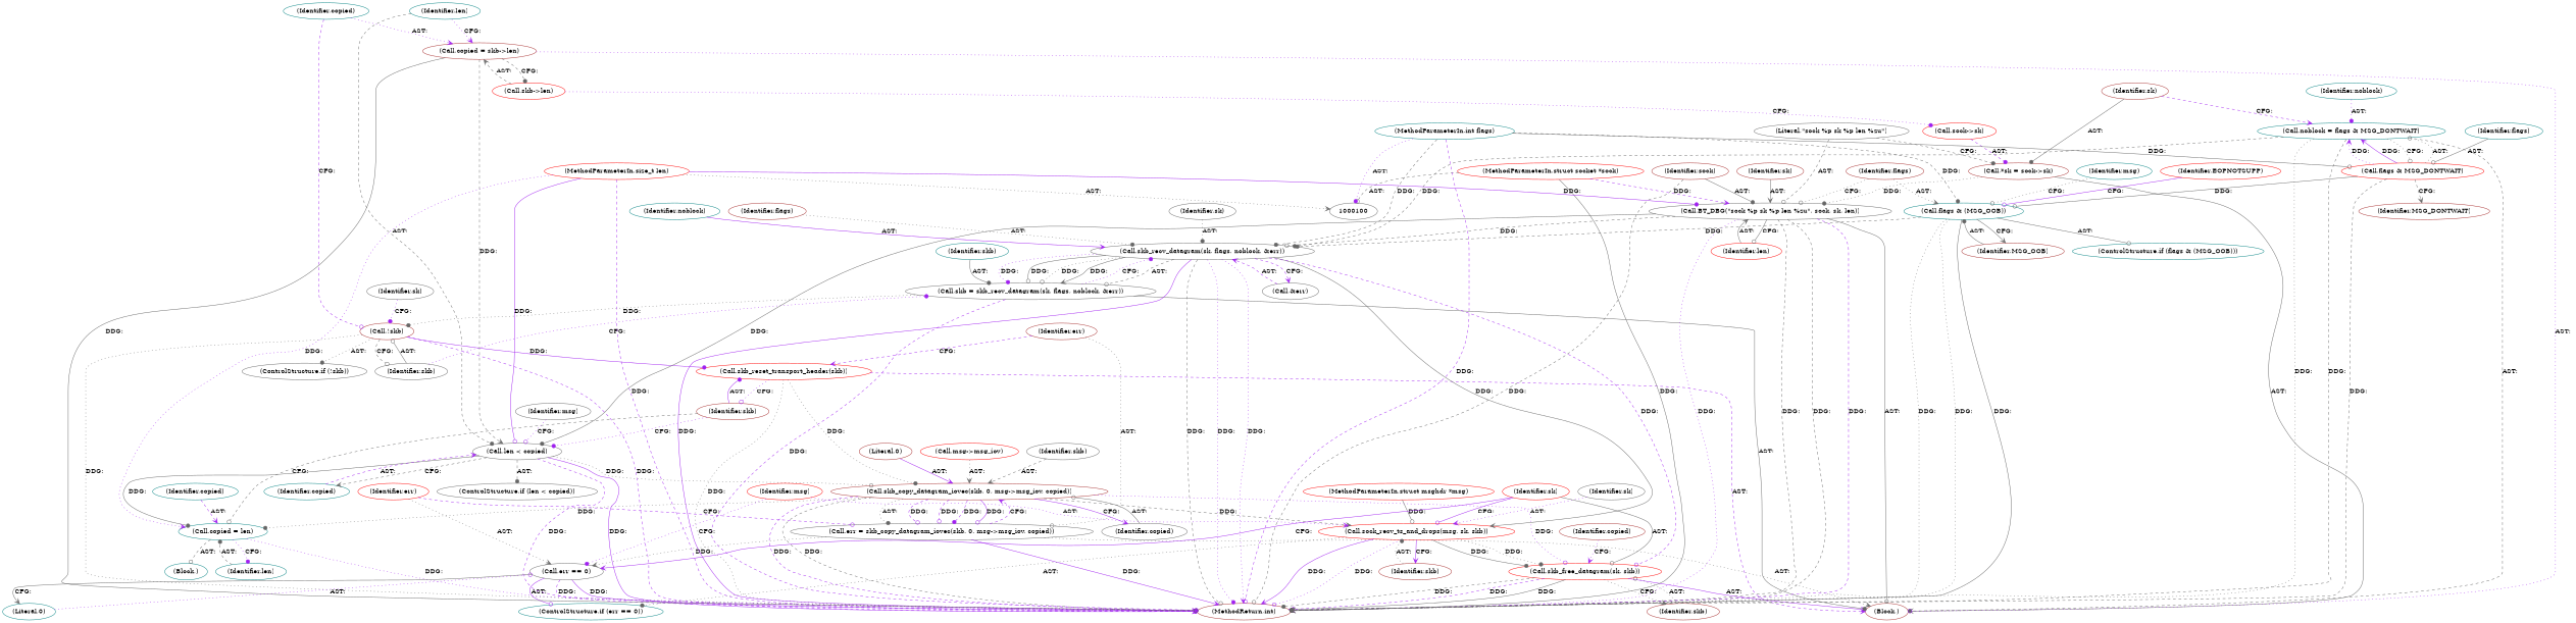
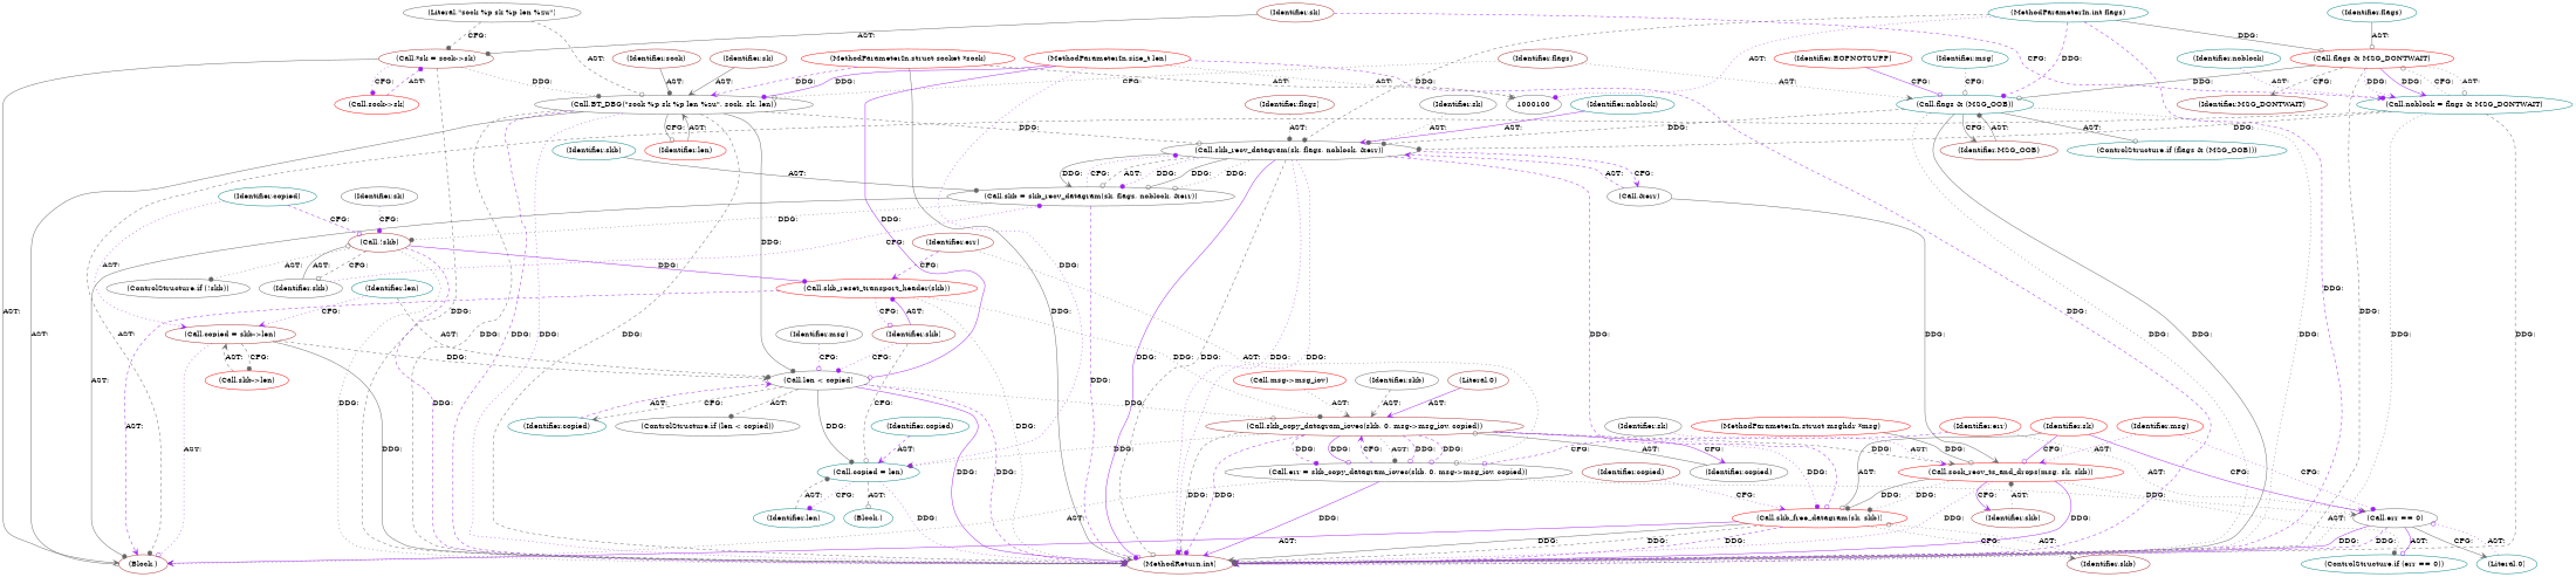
  digraph {
    node [color=brown]
    edge [arrowhead=dot color=gray40 style=dotted]
    n1 [label="(Call,skb_copy_datagram_iovec(skb, 0, msg->msg_iov, copied))"]
    n2 [color=gray40 label="(Call,err = skb_copy_datagram_iovec(skb, 0, msg->msg_iov, copied))"]
    n3 [color=red label="(Call,sock_recv_ts_and_drops(msg, sk, skb))"]
    n4 [color=red label="(Call,skb_free_datagram(sk, skb))"]
    n5 [color=gray40 label="(Identifier,copied)"]
    n6 [label="(MethodReturn,int)"]
    n7 [color=teal label="(Call,copied = len)"]
    n8 [label="(Block,)"]
    n9 [color=gray40 label="(Call,err == 0)"]
    n10 [color=teal label="(ControlStructure,if (err == 0))"]
    n11 [label="(Identifier,skb)"]
    n12 [label="(Identifier,skb)"]
    n13 [color=red label="(Call,skb_reset_transport_header(skb))"]
    n14 [label="(Identifier,skb)"]
    n15 [color=gray40 label="(Call,len < copied)"]
    n16 [label="(Call,!skb)"]
    n17 [color=gray40 label="(ControlStructure,if (!skb))"]
    n18 [color=gray40 label="(Identifier,skb)"]
    n19 [color=gray40 label="(Call,skb = skb_recv_datagram(sk, flags, noblock, &err))"]
    n20 [color=gray40 label="(Call,skb_recv_datagram(sk, flags, noblock, &err))"]
    n21 [color=gray40 label="(Call,&err)"]
    n22 [color=gray40 label="(Call,BT_DBG(\"sock %p sk %p len %zu\", sock, sk, len))"]
    n23 [color=red label="(Identifier,len)"]
    n24 [color=gray40 label="(ControlStructure,if (len < copied))"]
    n25 [color=teal label="(Identifier,copied)"]
    n26 [color=red label="(MethodParameterIn,struct socket *sock)"]
    1000100 [color=gray40]
    n28 [label="(Call,*sk = sock->sk)"]
    n29 [color=red label="(Call,sock->sk)"]
    n30 [color=red label="(MethodParameterIn,size_t len)"]
    n31 [color=teal label="(Identifier,len)"]
    n32 [color=teal label="(Block,)"]
    n33 [color=teal label="(Call,flags & (MSG_OOB))"]
    n34 [label="(Identifier,MSG_OOB)"]
    n35 [color=teal label="(ControlStructure,if (flags & (MSG_OOB)))"]
    n36 [color=red label="(Call,flags & MSG_DONTWAIT)"]
    n37 [color=teal label="(Call,noblock = flags & MSG_DONTWAIT)"]
    n38 [label="(Identifier,MSG_DONTWAIT)"]
    n39 [color=teal label="(MethodParameterIn,int flags)"]
    n40 [label="(Call,copied = skb->len)"]
    n41 [color=red label="(Call,skb->len)"]
    n42 [color=teal label="(Literal,0)"]
    n43 [label="(Identifier,err)"]
    n44 [color=gray40 label="(Identifier,sk)"]
    n45 [color=red label="(Call,msg->msg_iov)"]
    n46 [color=teal label="(Identifier,copied)"]
    n47 [label="(Identifier,flags)"]
    n48 [color=teal label="(Identifier,flags)"]
    n49 [color=teal label="(Identifier,noblock)"]
    n50 [color=teal label="(Identifier,skb)"]
    n51 [color=gray40 label="(Identifier,skb)"]
    n52 [color=gray40 label="(Identifier,sk)"]
    n53 [color=teal label="(Identifier,msg)"]
    n54 [label="(Identifier,sock)"]
    n55 [label="(Identifier,flags)"]
    n56 [color=red label="(Identifier,EOPNOTSUPP)"]
    n57 [label="(Identifier,sk)"]
    n58 [color=teal label="(Identifier,copied)"]
    n59 [color=teal label="(Identifier,len)"]
    n60 [color=red label="(MethodParameterIn,struct msghdr *msg)"]
    n61 [color=red label="(Identifier,msg)"]
    n62 [color=gray40 label="(Identifier,sk)"]
    n63 [label="(Identifier,sk)"]
    n64 [label="(Identifier,copied)"]
    n65 [color=red label="(Identifier,err)"]
    n66 [color=gray40 label="(Identifier,msg)"]
    n67 [label="(Literal,0)"]
    n68 [color=red label="(Identifier,sk)"]
    n69 [color=gray40 label="(Literal,\"sock %p sk %p len %zu\")"]
    n70 [color=teal label="(Identifier,noblock)"]
    n1 -> n2 [label="AST: "]
    n1 -> n2 [arrowhead=odot color=purple label="DDG: " style=dashed]
    n1 -> n2 [arrowhead=odot color=purple label="DDG: " style=dashed]
    n1 -> n2 [color=purple label="DDG: " style=dashed]
    n1 -> n2 [arrowhead=odot color=purple label="DDG: " style=solid]
    n1 -> n3 [arrowhead=vee label="DDG: " style=dashed]
-   n1 -> n4 [arrowhead=odot color=purple label="DDG: "]
+   n1 -> n4 [color=purple label="DDG: "]
    n1 -> n5 [arrowhead=vee color=purple label="CFG: " style=solid]
    n1 -> n6 [arrowhead=odot label="DDG: " style=dashed]
    n1 -> n6 [color=purple label="DDG: " style=dashed]
    n1 -> n7 [label="DDG: "]
    n2 -> n1 [arrowhead=vee color=purple label="CFG: " style=dashed]
    n2 -> n6 [arrowhead=vee color=purple label="DDG: " style=solid]
    n2 -> n8 [arrowhead=vee label="AST: "]
    n2 -> n9 [arrowhead=vee label="DDG: "]
    n3 -> n4 [label="DDG: " style=solid]
    n3 -> n4 [label="DDG: "]
    n3 -> n6 [arrowhead=odot color=purple label="DDG: "]
    n3 -> n6 [arrowhead=vee color=purple label="DDG: " style=solid]
    n3 -> n10 [label="AST: "]
    n3 -> n11 [arrowhead=vee color=purple label="CFG: " style=solid]
    n4 -> n6 [arrowhead=vee label="DDG: " style=solid]
    n4 -> n6 [label="DDG: " style=dashed]
    n4 -> n6 [arrowhead=vee color=purple label="DDG: " style=dashed]
    n4 -> n8 [arrowhead=vee color=purple label="AST: " style=solid]
    n4 -> n12 [arrowhead=vee label="CFG: "]
    n5 -> n1 [arrowhead=odot label="AST: " style=solid]
    n7 -> n6 [color=purple label="DDG: "]
    n7 -> n31 [color=purple label="CFG: "]
    n7 -> n32 [arrowhead=odot label="AST: " style=dashed]
    n9 -> n6 [color=purple label="DDG: " style=solid]
    n9 -> n6 [arrowhead=vee color=purple label="DDG: " style=dashed]
    n9 -> n10 [arrowhead=odot color=purple label="AST: " style=solid]
    n9 -> n42 [arrowhead=vee label="CFG: " style=solid]
    n11 -> n3 [label="AST: "]
    n12 -> n4 [arrowhead=odot label="AST: "]
    n13 -> n1 [label="DDG: "]
    n13 -> n6 [label="DDG: "]
    n13 -> n8 [arrowhead=vee color=purple label="AST: " style=dashed]
    n13 -> n14 [arrowhead=odot color=purple label="CFG: "]
    n14 -> n7 [arrowhead=odot label="CFG: " style=dashed]
    n14 -> n13 [color=purple label="AST: " style=solid]
    n14 -> n15 [color=purple label="CFG: "]
    n15 -> n1 [arrowhead=odot label="DDG: "]
    n15 -> n6 [arrowhead=vee color=purple label="DDG: " style=solid]
    n15 -> n6 [arrowhead=vee color=purple label="DDG: " style=dashed]
    n15 -> n7 [label="DDG: " style=solid]
    n15 -> n24 [label="AST: " style=dashed]
    n15 -> n25 [arrowhead=vee label="CFG: " style=dashed]
    n16 -> n6 [arrowhead=odot label="DDG: "]
    n16 -> n6 [arrowhead=odot color=purple label="DDG: " style=dashed]
    n16 -> n13 [color=purple label="DDG: " style=solid]
    n16 -> n17 [label="AST: "]
    n16 -> n18 [arrowhead=odot label="CFG: " style=dashed]
    n18 -> n16 [arrowhead=odot label="AST: " style=solid]
    n18 -> n19 [color=purple label="CFG: "]
    n19 -> n6 [color=purple label="DDG: " style=dashed]
    n19 -> n8 [label="AST: " style=solid]
    n19 -> n16 [label="DDG: "]
    n19 -> n20 [color=purple label="CFG: "]
-   n20 -> n3 [arrowhead=vee label="DDG: " style=solid]
+   n21 -> n3 [arrowhead=vee label="DDG: " style=solid]
    n20 -> n4 [arrowhead=odot color=purple label="DDG: " style=dashed]
    n20 -> n6 [arrowhead=vee color=purple label="DDG: "]
    n20 -> n6 [arrowhead=odot color=purple label="DDG: " style=solid]
    n20 -> n6 [arrowhead=odot label="DDG: " style=dashed]
    n20 -> n6 [color=purple label="DDG: "]
    n20 -> n19 [arrowhead=odot label="AST: " style=dashed]
    n20 -> n19 [color=purple label="DDG: "]
    n20 -> n19 [arrowhead=odot label="DDG: " style=solid]
    n20 -> n19 [arrowhead=odot label="DDG: "]
    n20 -> n19 [arrowhead=vee label="DDG: " style=solid]
    n20 -> n21 [arrowhead=vee color=purple label="CFG: " style=dashed]
    n21 -> n20 [arrowhead=vee color=purple label="AST: " style=dashed]
    n22 -> n6 [arrowhead=vee label="DDG: " style=dashed]
    n22 -> n6 [label="DDG: " style=dashed]
    n22 -> n6 [arrowhead=vee color=purple label="DDG: " style=dashed]
    n22 -> n6 [arrowhead=odot color=purple label="DDG: "]
    n22 -> n8 [arrowhead=odot label="AST: " style=solid]
    n22 -> n15 [label="DDG: " style=solid]
    n22 -> n20 [arrowhead=odot label="DDG: " style=dashed]
    n22 -> n23 [arrowhead=odot label="CFG: " style=solid]
    n23 -> n22 [arrowhead=vee label="AST: " style=solid]
    n25 -> n15 [arrowhead=vee color=purple label="AST: " style=dashed]
    n26 -> n6 [arrowhead=vee label="DDG: " style=solid]
    n26 -> n22 [arrowhead=vee color=purple label="DDG: " style=dashed]
    n26 -> 1000100 [arrowhead=odot label="AST: " style=dashed]
-   n54 -> n6 [arrowhead=odot label="DDG: " style=dashed]
+   n28 -> n6 [arrowhead=odot label="DDG: " style=dashed]
    n28 -> n8 [arrowhead=vee label="AST: " style=solid]
    n28 -> n22 [label="DDG: "]
-   n41 -> n29 [color=purple label="CFG: "]
+   n28 -> n29 [color=purple label="CFG: "]
    n29 -> n28 [color=purple label="AST: " style=dashed]
    n30 -> n6 [color=purple label="DDG: " style=dashed]
    n30 -> n7 [arrowhead=vee color=purple label="DDG: "]
    n30 -> n15 [arrowhead=odot color=purple label="DDG: " style=solid]
    n30 -> n22 [color=purple label="DDG: " style=solid]
    n30 -> 1000100 [arrowhead=vee label="AST: "]
    n31 -> n7 [label="AST: " style=dashed]
    n33 -> n6 [arrowhead=vee label="DDG: "]
    n33 -> n6 [label="DDG: " style=solid]
    n33 -> n6 [arrowhead=odot label="DDG: "]
    n33 -> n20 [label="DDG: " style=dashed]
    n33 -> n34 [arrowhead=vee label="CFG: " style=solid]
    n33 -> n35 [arrowhead=odot label="AST: " style=solid]
    n34 -> n33 [label="AST: " style=solid]
    n36 -> n6 [label="DDG: " style=dashed]
    n36 -> n33 [arrowhead=odot label="DDG: " style=solid]
    n36 -> n37 [arrowhead=odot label="AST: "]
    n36 -> n37 [arrowhead=vee color=purple label="DDG: "]
    n36 -> n37 [arrowhead=vee color=purple label="DDG: " style=solid]
    n36 -> n38 [arrowhead=vee label="CFG: " style=dashed]
    n37 -> n6 [arrowhead=odot label="DDG: "]
    n37 -> n6 [label="DDG: " style=dashed]
    n37 -> n8 [label="AST: " style=dashed]
    n37 -> n20 [label="DDG: " style=dashed]
    n37 -> n36 [arrowhead=odot label="CFG: "]
    n39 -> n6 [arrowhead=odot color=purple label="DDG: " style=dashed]
    n39 -> n20 [label="DDG: " style=dashed]
    n39 -> 1000100 [color=purple label="AST: "]
-   n39 -> n33 [label="DDG: " style=dashed]
+   n39 -> n33 [color=purple label="DDG: " style=dashed]
    n39 -> n36 [arrowhead=odot label="DDG: " style=solid]
    n40 -> n6 [arrowhead=odot label="DDG: " style=solid]
    n40 -> n8 [arrowhead=odot color=purple label="AST: "]
    n40 -> n15 [arrowhead=vee label="DDG: " style=dashed]
    n40 -> n41 [label="CFG: " style=dashed]
    n41 -> n40 [arrowhead=vee label="AST: " style=dashed]
    n42 -> n9 [arrowhead=odot color=purple label="AST: "]
    n43 -> n2 [arrowhead=odot label="AST: "]
    n43 -> n13 [arrowhead=vee color=purple label="CFG: " style=dashed]
    n44 -> n3 [arrowhead=vee color=purple label="AST: "]
    n45 -> n1 [arrowhead=vee label="AST: "]
    n46 -> n7 [arrowhead=vee color=purple label="AST: " style=dashed]
    n47 -> n20 [label="AST: "]
    n48 -> n36 [arrowhead=odot label="AST: " style=solid]
    n49 -> n37 [color=purple label="AST: "]
    n50 -> n19 [label="AST: " style=solid]
    n51 -> n1 [arrowhead=vee label="AST: " style=dashed]
    n52 -> n20 [label="AST: "]
    n53 -> n33 [arrowhead=odot label="CFG: "]
    n54 -> n22 [label="AST: " style=solid]
    n55 -> n22 [arrowhead=odot label="CFG: "]
    n55 -> n33 [arrowhead=vee label="AST: "]
    n56 -> n33 [arrowhead=odot color=purple label="CFG: " style=solid]
    n57 -> n22 [arrowhead=vee label="AST: " style=solid]
    n58 -> n16 [arrowhead=odot color=purple label="CFG: " style=dashed]
    n58 -> n40 [arrowhead=vee color=purple label="AST: "]
    n59 -> n15 [label="AST: " style=dashed]
    n59 -> n40 [arrowhead=vee color=purple label="CFG: "]
    n60 -> n3 [arrowhead=odot label="DDG: " style=solid]
    n61 -> n3 [arrowhead=vee color=purple label="AST: "]
    n61 -> n9 [color=purple label="CFG: "]
    n62 -> n16 [color=purple label="CFG: "]
    n63 -> n28 [label="AST: " style=solid]
    n63 -> n37 [arrowhead=vee color=purple label="CFG: " style=dashed]
    n64 -> n4 [arrowhead=vee color=purple label="CFG: "]
    n65 -> n2 [arrowhead=odot color=purple label="CFG: " style=dashed]
    n65 -> n9 [arrowhead=vee label="AST: "]
    n66 -> n15 [arrowhead=odot color=purple label="CFG: "]
    n67 -> n1 [arrowhead=vee color=purple label="AST: " style=solid]
    n68 -> n3 [arrowhead=odot color=purple label="CFG: " style=solid]
    n68 -> n4 [arrowhead=odot label="AST: " style=solid]
    n68 -> n9 [arrowhead=vee color=purple label="CFG: " style=solid]
    n69 -> n22 [arrowhead=odot label="AST: " style=dashed]
    n69 -> n28 [label="CFG: " style=dashed]
    n70 -> n20 [arrowhead=vee color=purple label="AST: " style=solid]
  }
